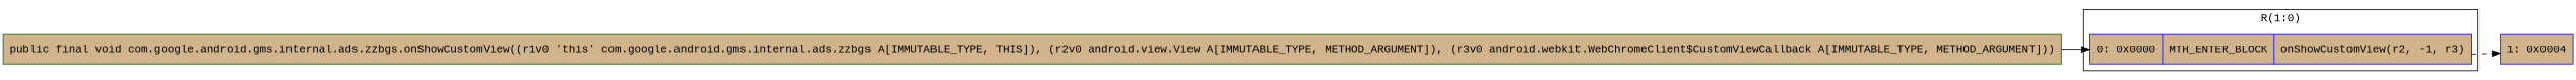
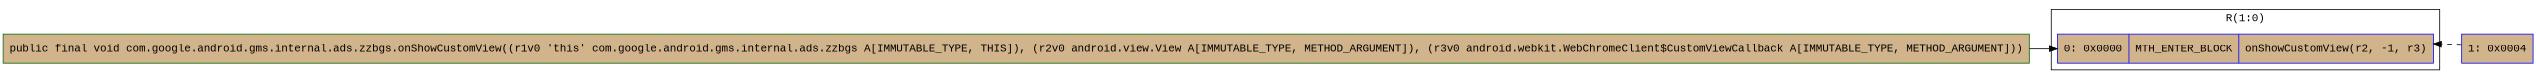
  digraph {
    rankdir=LR
    fontname="Liberation Mono"
    node [color=blue shape=record style=filled fillcolor=tan fontname="Liberation Mono"]
    edge [fontname="Liberation Mono"]
    n1 [label="{0\:\ 0x0000|MTH_ENTER_BLOCK\l|onShowCustomView(r2, \-1, r3)\l}"]
    n2 [label="{1\:\ 0x0004}"]
    n3 [label="{public final void com.google.android.gms.internal.ads.zzbgs.onShowCustomView((r1v0 'this' com.google.android.gms.internal.ads.zzbgs A[IMMUTABLE_TYPE, THIS]), (r2v0 android.view.View A[IMMUTABLE_TYPE, METHOD_ARGUMENT]), (r3v0 android.webkit.WebChromeClient$CustomViewCallback A[IMMUTABLE_TYPE, METHOD_ARGUMENT])) }" color=darkgreen]
    subgraph cluster_1 {
      label="R(1:0)"
      n1
    }
-   n1 -> n2 [style=dashed]
+   n2 -> n1 [style=dashed]
    n3 -> n1 [style=solid]
  }
